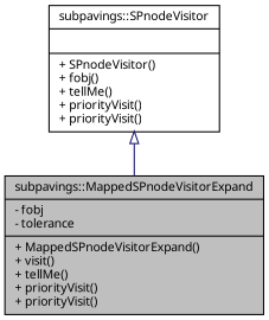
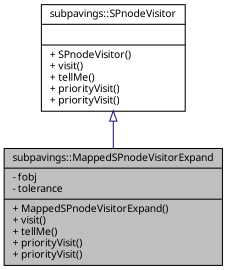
  digraph {
    fontname="Noto Sans"
    node [color=black fontname="Noto Sans" fontsize=10 shape=record style=filled]
    n1 [fillcolor=grey75 fontcolor=black height=0.2 label="{subpavings::MappedSPnodeVisitorExpand\n|- fobj\l- tolerance\l|+ MappedSPnodeVisitorExpand()\l+ visit()\l+ tellMe()\l+ priorityVisit()\l+ priorityVisit()\l}" width=0.4]
-   n2 [fillcolor=white height=0.2 label="{subpavings::SPnodeVisitor\n||+ SPnodeVisitor()\l+ fobj()\l+ tellMe()\l+ priorityVisit()\l+ priorityVisit()\l}" width=0.4]
+   n2 [fillcolor=white height=0.2 label="{subpavings::SPnodeVisitor\n||+ SPnodeVisitor()\l+ visit()\l+ tellMe()\l+ priorityVisit()\l+ priorityVisit()\l}" width=0.4]
    n2 -> n1 [arrowtail=onormal color=midnightblue dir=back fontname="Noto Sans" fontsize=10 labelfontname=FreeSans labelfontsize=10 style=solid]
  }
